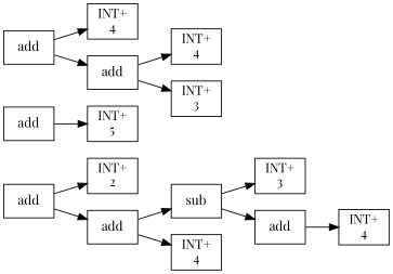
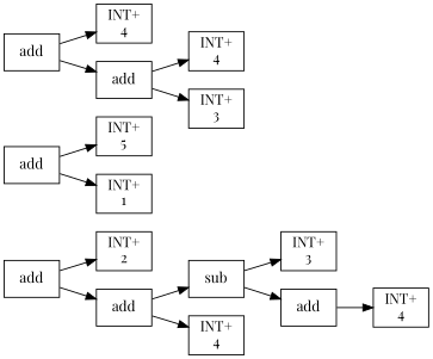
  digraph {
    fontname="Playfair Display"
    rankdir=LR
    node [fontname="Playfair Display" shape=box]
    edge [fontname="Playfair Display"]
    n1 [label=add]
    n2 [label="INT+\n2"]
    n3 [label=add]
    n4 [label=sub]
    n5 [label="INT+\n4"]
    n6 [label="INT+\n3"]
    n7 [label=add]
    n8 [label="INT+\n4"]
    n9 [label=add]
    n10 [label="INT+\n5"]
+   n11 [label="INT+\n1"]
    n12 [label=add]
    n13 [label="INT+\n4"]
    n14 [label=add]
    n15 [label="INT+\n4"]
    n16 [label="INT+\n3"]
    n1 -> n2
    n1 -> n3
    n3 -> n4
    n3 -> n5
    n4 -> n6
    n4 -> n7
    n7 -> n8
    n9 -> n10
+   n9 -> n11
    n12 -> n13
    n12 -> n14
    n14 -> n15
    n14 -> n16
  }
